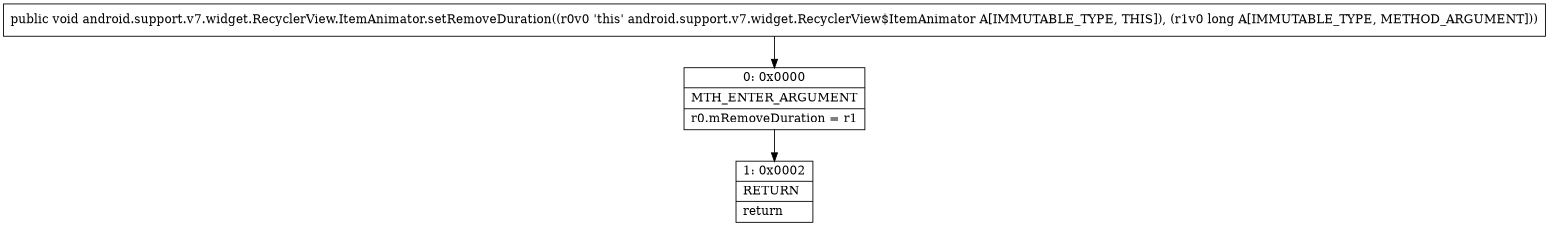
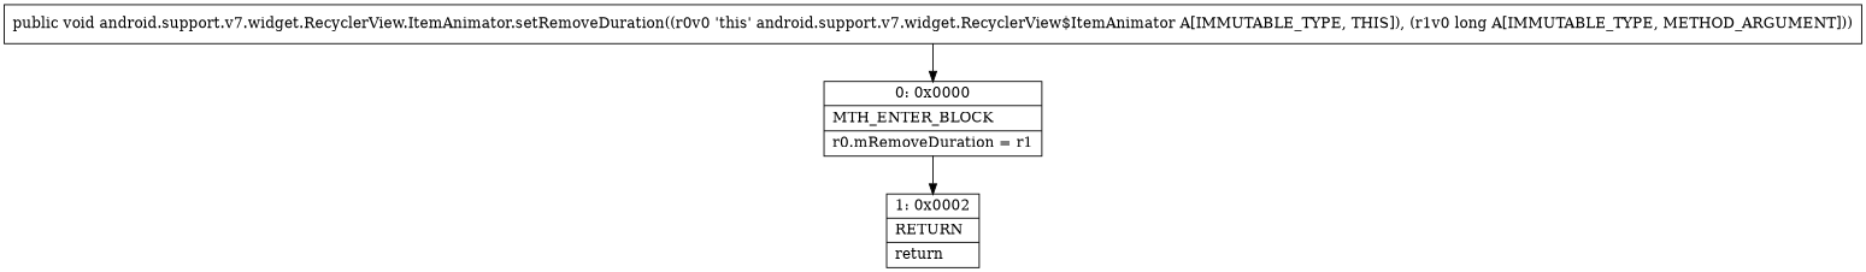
  digraph {
    node [shape=record]
-   n1 [label="{0\:\ 0x0000|MTH_ENTER_ARGUMENT\l|r0.mRemoveDuration = r1\l}"]
+   n1 [label="{0\:\ 0x0000|MTH_ENTER_BLOCK\l|r0.mRemoveDuration = r1\l}"]
    n2 [label="{1\:\ 0x0002|RETURN\l|return\l}"]
    n3 [label="{public void android.support.v7.widget.RecyclerView.ItemAnimator.setRemoveDuration((r0v0 'this' android.support.v7.widget.RecyclerView$ItemAnimator A[IMMUTABLE_TYPE, THIS]), (r1v0 long A[IMMUTABLE_TYPE, METHOD_ARGUMENT])) }"]
    n1 -> n2
    n3 -> n1
  }
